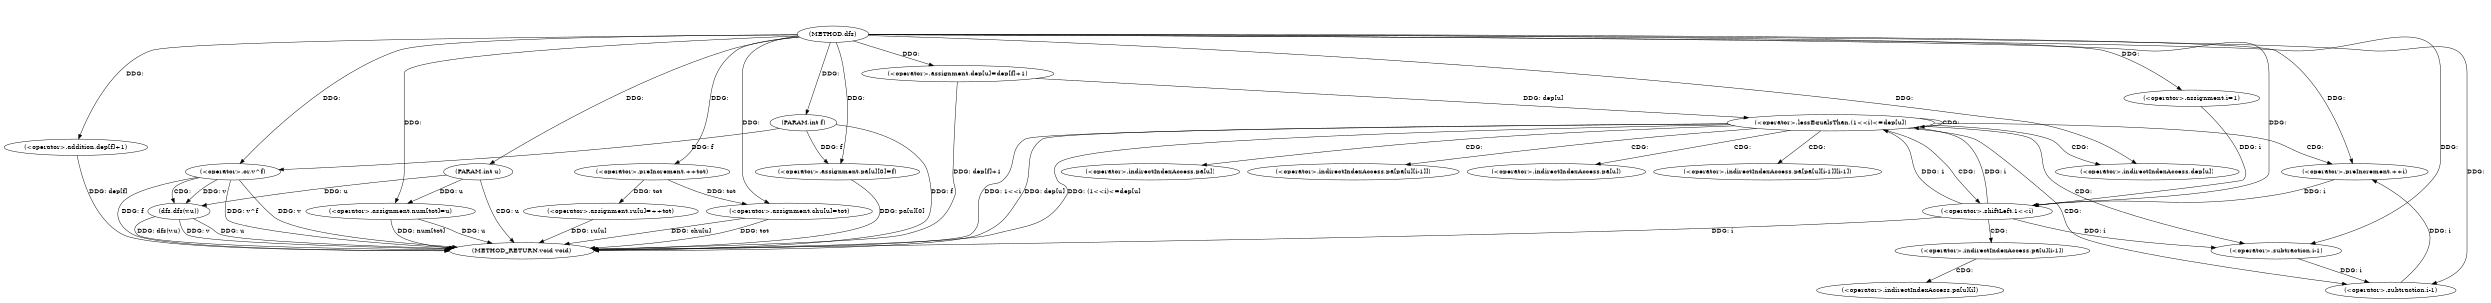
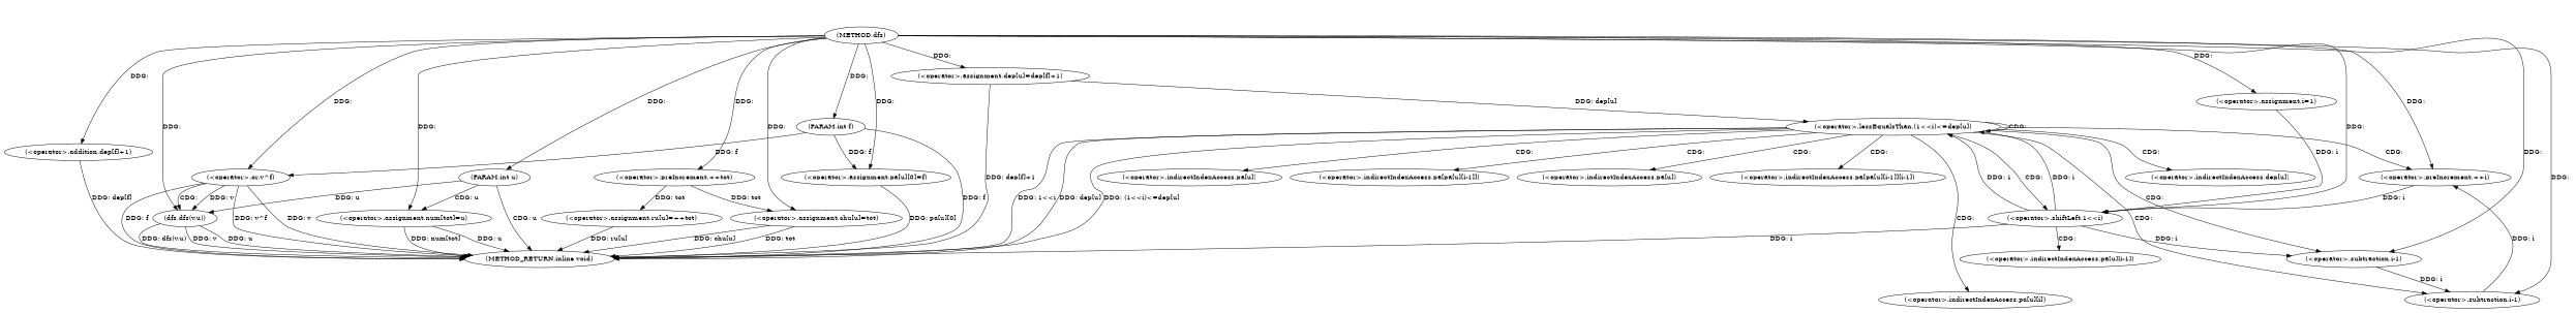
  digraph {
    n1 [label="(METHOD,dfs)"]
    n2 [label="(PARAM,int u)"]
    n3 [label="(PARAM,int f)"]
    n4 [label="(<operator>.assignment,dep[u]=dep[f]+1)"]
    n5 [label="(<operator>.assignment,num[tot]=u)"]
    n6 [label="(<operator>.assignment,pa[u][0]=f)"]
    n7 [label="(<operator>.assignment,chu[u]=tot)"]
    n8 [label="(<operator>.assignment,i=1)"]
    n9 [label="(<operator>.preIncrement,++i)"]
    n10 [label="(<operator>.or,v^f)"]
    n11 [label="(dfs,dfs(v,u))"]
    n12 [label="(<operator>.preIncrement,++tot)"]
    n13 [label="(<operator>.addition,dep[f]+1)"]
    n14 [label="(<operator>.shiftLeft,1<<i)"]
    n15 [label="(<operator>.subtraction,i-1)"]
    n16 [label="(<operator>.subtraction,i-1)"]
-   n17 [label="(METHOD_RETURN,void void)"]
+   n17 [label="(METHOD_RETURN,inline void)"]
    n18 [label="(<operator>.lessEqualsThan,(1<<i)<=dep[u])"]
    n19 [label="(<operator>.assignment,ru[u]=++tot)"]
    n20 [label="(<operator>.indirectIndexAccess,pa[u][i-1])"]
    n21 [label="(<operator>.indirectIndexAccess,dep[u])"]
    n22 [label="(<operator>.indirectIndexAccess,pa[u][i])"]
    n23 [label="(<operator>.indirectIndexAccess,pa[pa[u][i-1]][i-1])"]
    n24 [label="(<operator>.indirectIndexAccess,pa[u])"]
    n25 [label="(<operator>.indirectIndexAccess,pa[pa[u][i-1]])"]
    n26 [label="(<operator>.indirectIndexAccess,pa[u])"]
    n1 -> n2 [label="DDG: "]
    n1 -> n3 [label="DDG: "]
    n1 -> n4 [label="DDG: "]
    n1 -> n5 [label="DDG: "]
    n1 -> n6 [label="DDG: "]
    n1 -> n7 [label="DDG: "]
    n1 -> n8 [label="DDG: "]
    n1 -> n9 [label="DDG: "]
    n1 -> n10 [label="DDG: "]
-   n1 -> n21 [label="DDG: "]
+   n1 -> n11 [label="DDG: "]
    n1 -> n12 [label="DDG: "]
    n1 -> n13 [label="DDG: "]
    n1 -> n14 [label="DDG: "]
    n1 -> n15 [label="DDG: "]
    n1 -> n16 [label="DDG: "]
-   n2 -> n5 [label="DDG: u"]
+   n2 -> n5 [label="CDG: u"]
    n2 -> n11 [label="DDG: u"]
    n2 -> n17 [label="CDG: u"]
    n3 -> n6 [label="DDG: f"]
    n3 -> n10 [label="DDG: f"]
    n3 -> n17 [label="DDG: f"]
    n4 -> n17 [label="DDG: dep[f]+1"]
    n4 -> n18 [label="DDG: dep[u]"]
    n5 -> n17 [label="DDG: num[tot]"]
    n5 -> n17 [label="DDG: u"]
    n6 -> n17 [label="DDG: pa[u][0]"]
    n7 -> n17 [label="DDG: chu[u]"]
    n7 -> n17 [label="DDG: tot"]
    n8 -> n14 [label="DDG: i"]
    n9 -> n14 [label="DDG: i"]
    n10 -> n11 [label="DDG: v"]
    n10 -> n11 [label="CDG: "]
    n10 -> n17 [label="DDG: v"]
    n10 -> n17 [label="DDG: f"]
    n10 -> n17 [label="DDG: v^f"]
    n11 -> n17 [label="DDG: v"]
    n11 -> n17 [label="DDG: u"]
    n11 -> n17 [label="DDG: dfs(v,u)"]
    n12 -> n7 [label="DDG: tot"]
    n12 -> n19 [label="DDG: tot"]
    n13 -> n17 [label="DDG: dep[f]"]
    n14 -> n16 [label="DDG: i"]
    n14 -> n17 [label="DDG: i"]
    n14 -> n18 [label="DDG: 1"]
    n14 -> n18 [label="DDG: i"]
    n14 -> n20 [label="CDG: "]
    n15 -> n9 [label="DDG: i"]
    n16 -> n15 [label="DDG: i"]
    n18 -> n9 [label="CDG: "]
    n18 -> n14 [label="CDG: "]
    n18 -> n15 [label="CDG: "]
    n18 -> n16 [label="CDG: "]
    n18 -> n17 [label="DDG: 1<<i"]
    n18 -> n17 [label="DDG: dep[u]"]
    n18 -> n17 [label="DDG: (1<<i)<=dep[u]"]
    n18 -> n18 [label="CDG: "]
    n18 -> n21 [label="CDG: "]
-   n20 -> n22 [label="CDG: "]
+   n18 -> n22 [label="CDG: "]
    n18 -> n23 [label="CDG: "]
    n18 -> n24 [label="CDG: "]
    n18 -> n25 [label="CDG: "]
    n18 -> n26 [label="CDG: "]
    n19 -> n17 [label="DDG: ru[u]"]
  }
